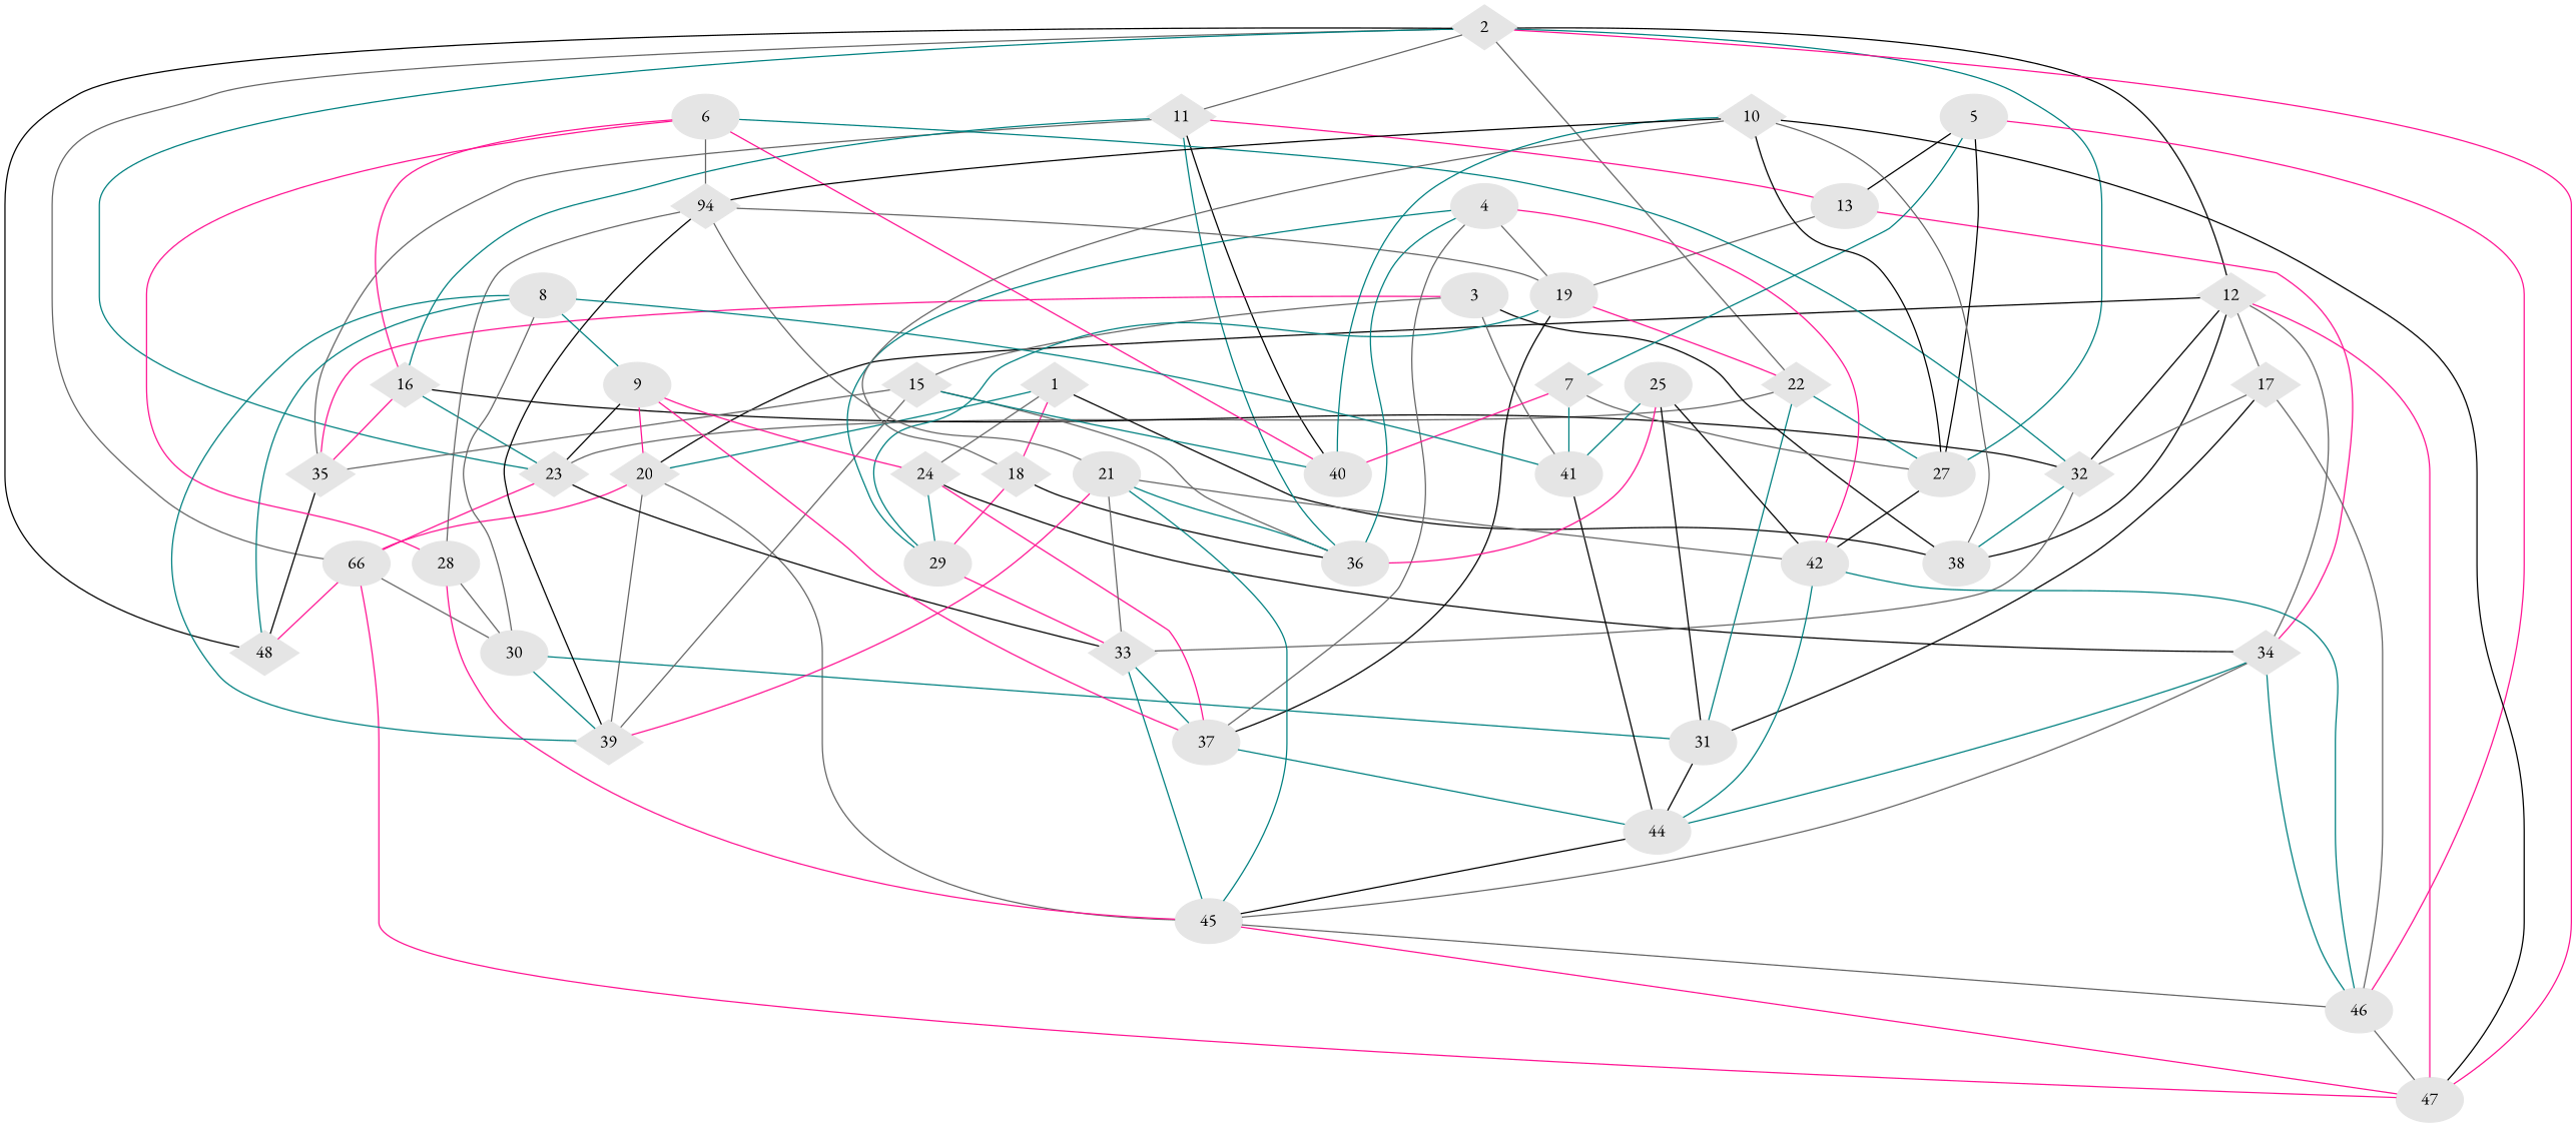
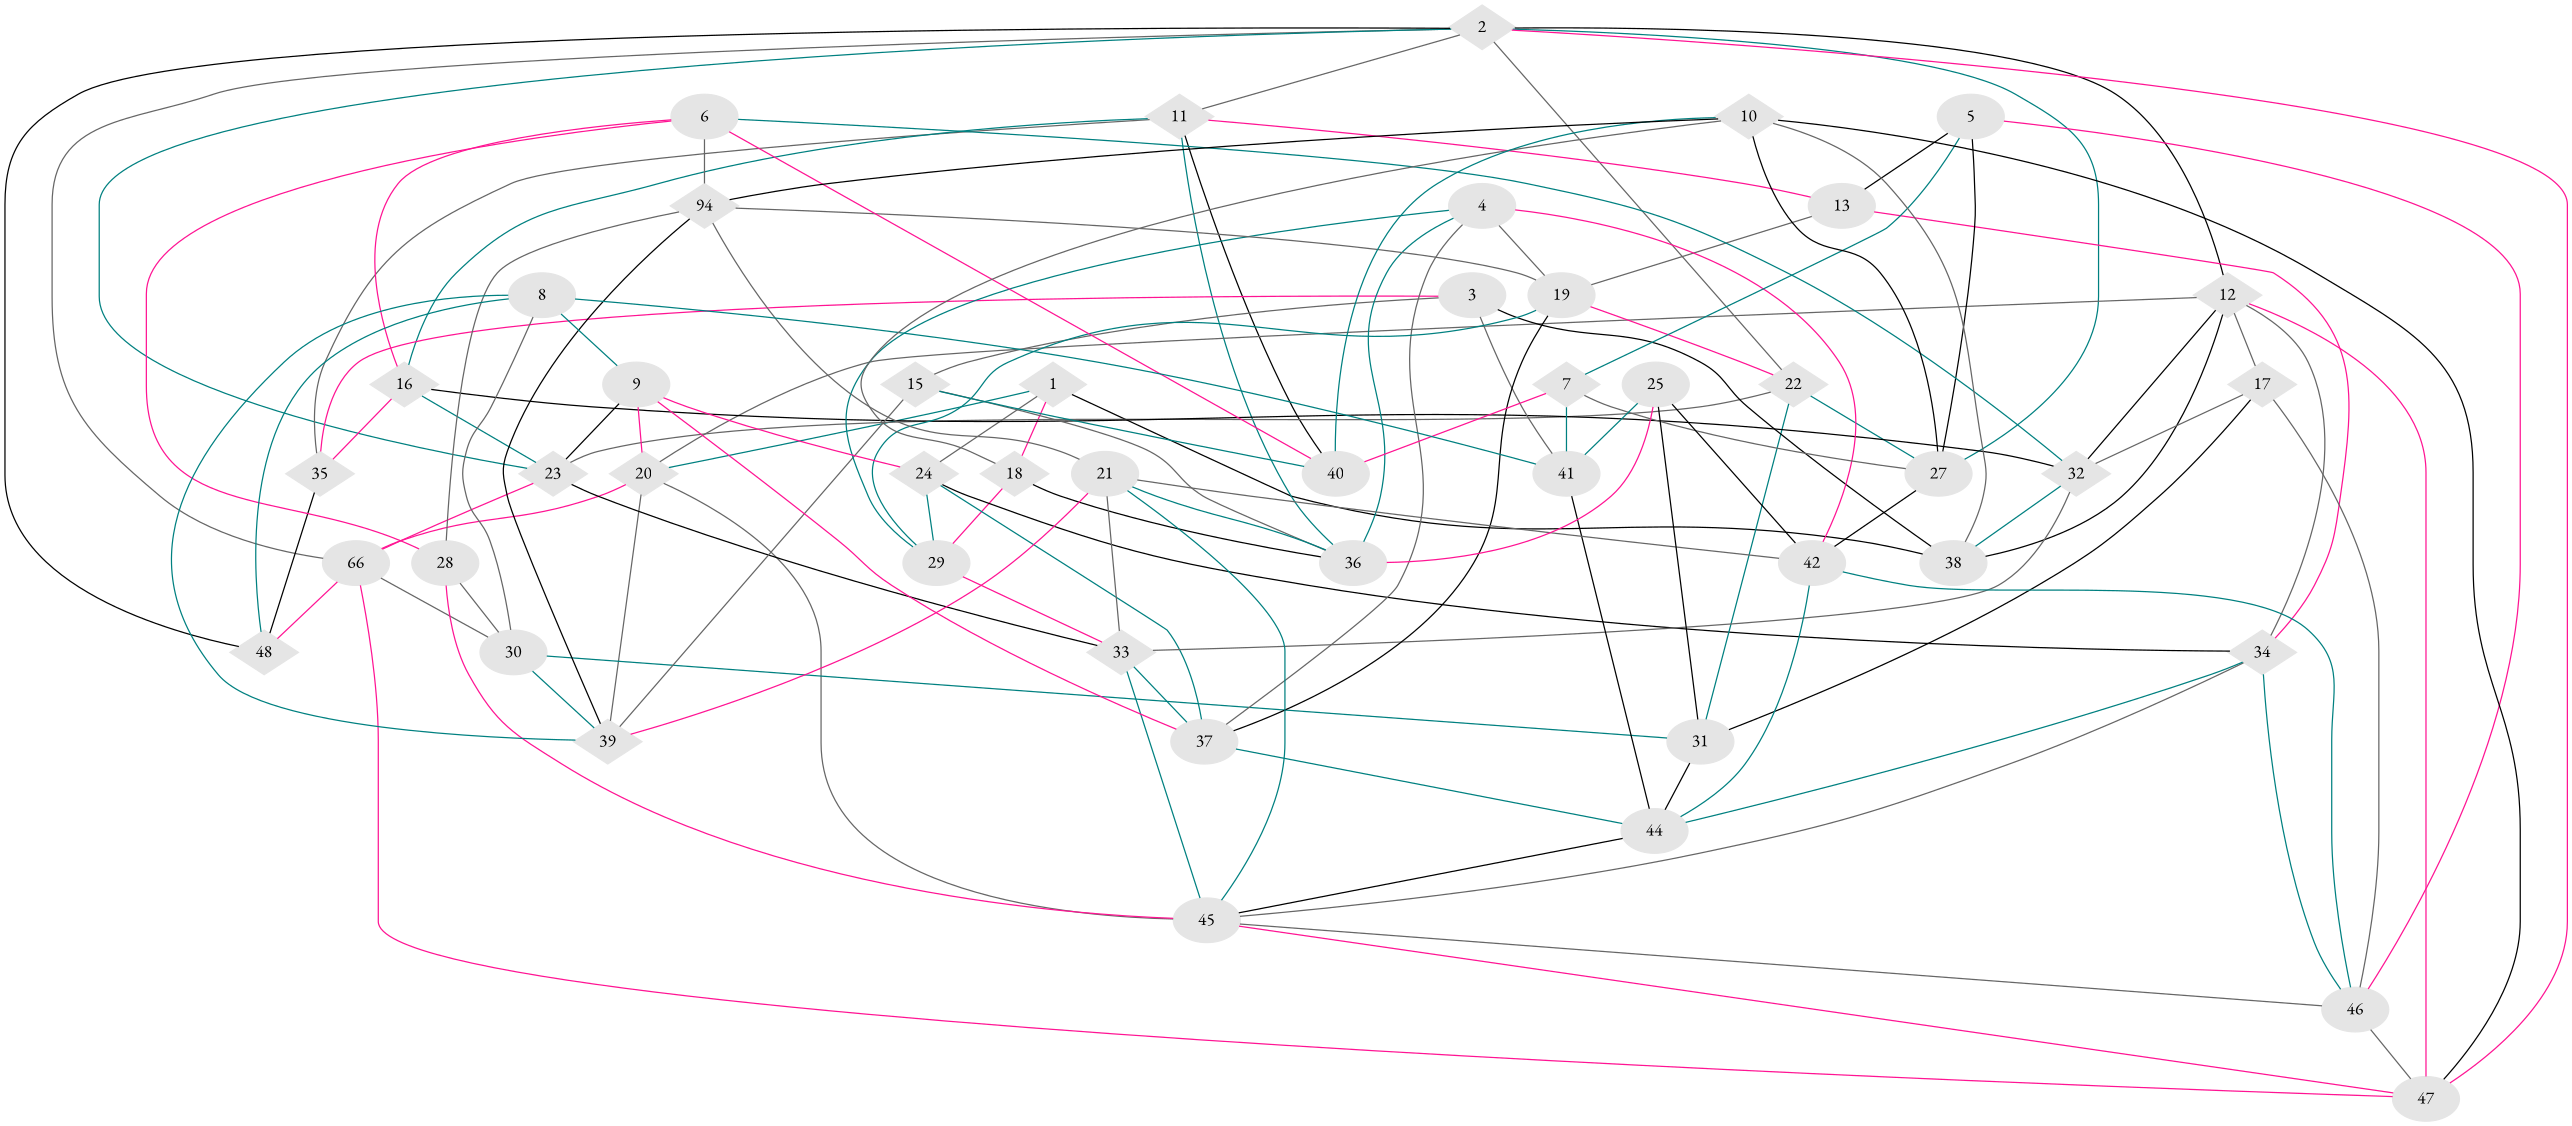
  graph {
    fontname="EB Garamond"
    node [color=gray90 fontname="EB Garamond" shape=ellipse style=filled]
    edge [color=gray40 fontname="EB Garamond" weight=1.0]
    1 [shape=diamond]
    18 [shape=diamond]
    20 [shape=diamond]
    24 [shape=diamond]
    38
    29
    36
    n8 [label=66]
    39 [shape=diamond]
    45
    37
    34 [shape=diamond]
    2 [shape=diamond]
    11 [shape=diamond]
    12 [shape=diamond]
    22 [shape=diamond]
    23 [shape=diamond]
    27
    47
    48 [shape=diamond]
    35 [shape=diamond]
    13
    16 [shape=diamond]
    40
    32 [shape=diamond]
    17 [shape=diamond]
    31
    33 [shape=diamond]
    30
    42
    3
    15 [shape=diamond]
    41
    44
    4
    19
    46
    5
    7 [shape=diamond]
    n40 [label=94 shape=diamond]
    6
    28
    21
    8
    9
    10 [shape=diamond]
    25
    1 -- 18 [color=deeppink]
    1 -- 20 [color=teal]
    1 -- 24 [weight=2.0]
    1 -- 38 [color=black weight=2.0]
    18 -- 29 [color=deeppink]
    18 -- 36 [color=black]
    20 -- n8 [color=deeppink]
    20 -- 39
    20 -- 45
    24 -- 29 [color=teal]
-   24 -- 37 [color=deeppink]
+   24 -- 37 [color=teal]
    24 -- 34 [color=black]
    29 -- 33 [color=deeppink]
    n8 -- 47 [color=deeppink]
    n8 -- 48 [color=deeppink]
    n8 -- 30
    45 -- 47 [color=deeppink]
    45 -- 46
    37 -- 44 [color=teal]
    34 -- 45
    34 -- 44 [color=teal]
    34 -- 46 [color=teal]
    2 -- n8
    2 -- 11
    2 -- 12 [color=black]
    2 -- 22
    2 -- 23 [color=teal]
    2 -- 27 [color=teal]
    2 -- 47 [color=deeppink]
    2 -- 48 [color=black]
    11 -- 36 [color=teal]
    11 -- 35
    11 -- 13 [color=deeppink]
    11 -- 16 [color=teal]
    11 -- 40 [color=black]
-   12 -- 20 [color=black]
+   12 -- 20
    12 -- 38 [color=black]
    12 -- 34
    12 -- 47 [color=deeppink]
    12 -- 32 [color=black]
    12 -- 17 [weight=2.0]
    22 -- 23
    22 -- 27 [color=teal]
    22 -- 31 [color=teal]
    23 -- n8 [color=deeppink]
    23 -- 33 [color=black]
    27 -- 42 [color=black]
    35 -- 48 [color=black]
    13 -- 34 [color=deeppink]
    13 -- 19
    16 -- 23 [color=teal]
    16 -- 35 [color=deeppink weight=2.0]
    16 -- 32 [color=black]
    32 -- 38 [color=teal]
    32 -- 33
    17 -- 32
    17 -- 31 [color=black weight=2.0]
    17 -- 46
    31 -- 44 [color=black]
    33 -- 45 [color=teal]
    33 -- 37 [color=teal]
    30 -- 39 [color=teal weight=2.0]
    30 -- 31 [color=teal]
    42 -- 44 [color=teal]
    42 -- 46 [color=teal]
    3 -- 38 [color=black]
    3 -- 35 [color=deeppink]
    3 -- 15
    3 -- 41
    15 -- 36
    15 -- 39 [weight=2.0]
-   15 -- 35
    15 -- 40 [color=teal]
    41 -- 44 [color=black]
    44 -- 45 [color=black]
    4 -- 29 [color=teal]
    4 -- 36 [color=teal]
    4 -- 37
    4 -- 42 [color=deeppink]
    4 -- 19 [weight=2.0]
    19 -- 29 [color=teal weight=2.0]
    19 -- 37 [color=black]
    19 -- 22 [color=deeppink]
    46 -- 47
    5 -- 27 [color=black]
    5 -- 13 [color=black]
    5 -- 46 [color=deeppink]
    5 -- 7 [color=teal]
    7 -- 27
    7 -- 40 [color=deeppink weight=2.0]
    7 -- 41 [color=teal weight=2.0]
    n40 -- 39 [color=black]
    n40 -- 19
    n40 -- 28
    n40 -- 21
    6 -- 16 [color=deeppink]
    6 -- 40 [color=deeppink]
    6 -- 32 [color=teal]
    6 -- n40
    6 -- 28 [color=deeppink]
    28 -- 45 [color=deeppink weight=3.0]
    28 -- 30
    21 -- 36 [color=teal]
    21 -- 39 [color=deeppink]
    21 -- 45 [color=teal]
    21 -- 33
    21 -- 42
    8 -- 39 [color=teal]
    8 -- 48 [color=teal]
    8 -- 30
    8 -- 41 [color=teal]
    8 -- 9 [color=teal weight=2.0]
    9 -- 20 [color=deeppink]
    9 -- 24 [color=deeppink]
    9 -- 37 [color=deeppink]
    9 -- 23 [color=black]
    10 -- 18
    10 -- 38
    10 -- 27 [color=black]
    10 -- 47 [color=black]
    10 -- 40 [color=teal]
    10 -- n40 [color=black]
    25 -- 36 [color=deeppink]
    25 -- 31 [color=black]
    25 -- 42 [color=black]
    25 -- 41 [color=teal]
  }
